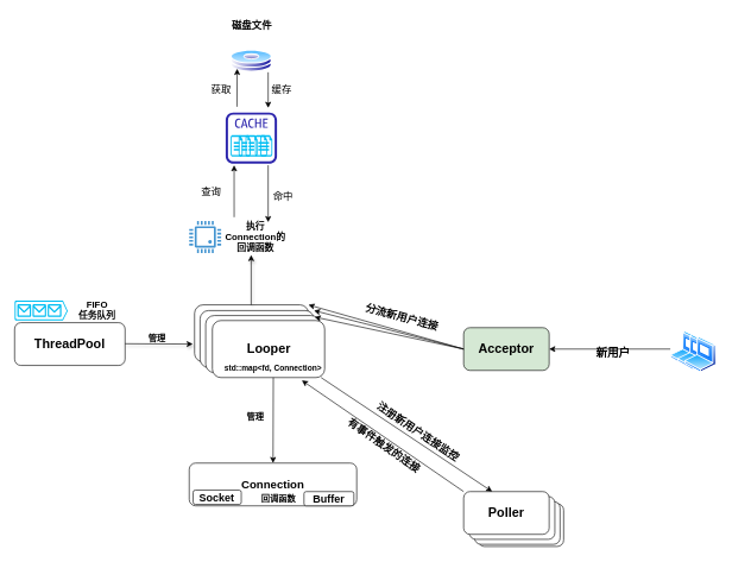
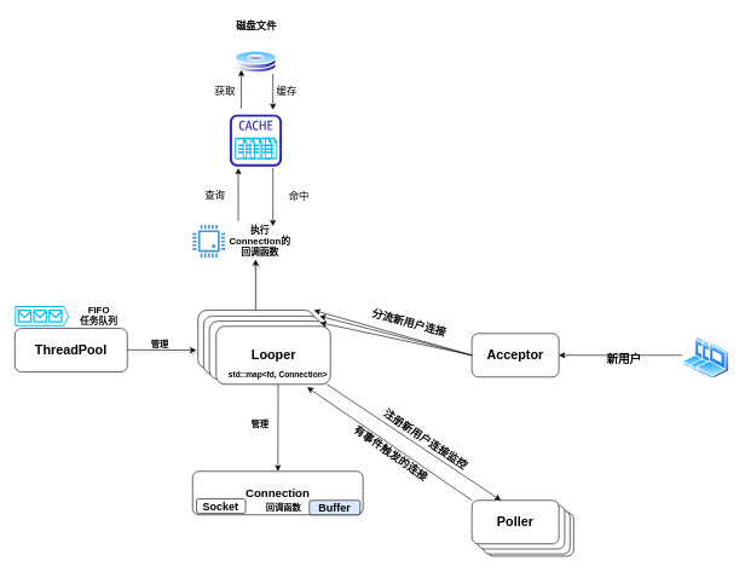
  <mxCell id="0" />
  <mxCell id="1" parent="0" />
  <mxCell id="2" value="" style="verticalLabelPosition=bottom;html=1;verticalAlign=top;align=center;strokeColor=none;fillColor=#00BEF2;shape=mxgraph.azure.cloud_services_configuration_file;pointerEvents=1;fontSize=14;" vertex="1" parent="1"><mxGeometry x="364.78" y="189" width="16.87" height="30" as="geometry" /></mxCell>
  <mxCell id="3" value="" style="verticalLabelPosition=bottom;html=1;verticalAlign=top;align=center;strokeColor=none;fillColor=#00BEF2;shape=mxgraph.azure.cloud_services_configuration_file;pointerEvents=1;fontSize=14;" vertex="1" parent="1"><mxGeometry x="357.42" y="189" width="16.87" height="30" as="geometry" /></mxCell>
  <mxCell id="4" value="" style="verticalLabelPosition=bottom;html=1;verticalAlign=top;align=center;strokeColor=none;fillColor=#00BEF2;shape=mxgraph.azure.cloud_services_configuration_file;pointerEvents=1;fontSize=14;" vertex="1" parent="1"><mxGeometry x="343.96" y="189" width="16.87" height="30" as="geometry" /></mxCell>
  <mxCell id="5" value="" style="verticalLabelPosition=bottom;html=1;verticalAlign=top;align=center;strokeColor=none;fillColor=#00BEF2;shape=mxgraph.azure.cloud_services_configuration_file;pointerEvents=1;fontSize=14;" vertex="1" parent="1"><mxGeometry x="334.25" y="189" width="16.87" height="30" as="geometry" /></mxCell>
  <mxCell id="6" value="" style="rounded=1;whiteSpace=wrap;html=1;" parent="1" vertex="1"><mxGeometry x="670.29" y="706" width="120" height="60" as="geometry" /></mxCell>
  <mxCell id="7" value="" style="rounded=1;whiteSpace=wrap;html=1;" parent="1" vertex="1"><mxGeometry x="665.29" y="703" width="120" height="60" as="geometry" /></mxCell>
  <mxCell id="8" value="" style="rounded=1;whiteSpace=wrap;html=1;" parent="1" vertex="1"><mxGeometry x="658" y="696" width="120" height="60" as="geometry" /></mxCell>
  <mxCell id="9" value="" style="rounded=1;whiteSpace=wrap;html=1;" parent="1" vertex="1"><mxGeometry x="272.49" y="427" width="159.8" height="80" as="geometry" /></mxCell>
  <mxCell id="10" value="" style="rounded=1;whiteSpace=wrap;html=1;" parent="1" vertex="1"><mxGeometry x="280.2" y="435" width="159.8" height="80" as="geometry" /></mxCell>
  <mxCell id="11" value="" style="rounded=1;whiteSpace=wrap;html=1;" parent="1" vertex="1"><mxGeometry x="288.1" y="442" width="159.8" height="80" as="geometry" /></mxCell>
  <mxCell id="12" value="&lt;b&gt;&lt;font style=&quot;font-size: 18px;&quot;&gt;Poller&lt;/font&gt;&lt;/b&gt;" style="rounded=1;whiteSpace=wrap;html=1;" parent="1" vertex="1"><mxGeometry x="650" y="689" width="120" height="60" as="geometry" /></mxCell>
- <mxCell id="13" value="&lt;b&gt;Acceptor&lt;/b&gt;" style="rounded=1;whiteSpace=wrap;html=1;fontSize=18;fillColor=#d5e8d4;" parent="1" vertex="1"><mxGeometry x="650" y="459" width="120" height="60" as="geometry" /></mxCell>
+ <mxCell id="13" value="&lt;b&gt;Acceptor&lt;/b&gt;" style="rounded=1;whiteSpace=wrap;html=1;fontSize=18;" parent="1" vertex="1"><mxGeometry x="650" y="459" width="120" height="60" as="geometry" /></mxCell>
  <mxCell id="14" value="&lt;b&gt;&lt;font style=&quot;font-size: 16px;&quot;&gt;Connection&lt;/font&gt;&lt;/b&gt;" style="rounded=1;whiteSpace=wrap;html=1;fontSize=18;" parent="1" vertex="1"><mxGeometry x="265" y="649" width="235" height="60" as="geometry" /></mxCell>
- <mxCell id="15" value="&lt;b&gt;&lt;font style=&quot;font-size: 15px;&quot;&gt;Buffer&lt;/font&gt;&lt;/b&gt;" style="rounded=1;whiteSpace=wrap;html=1;fontSize=18;" parent="1" vertex="1"><mxGeometry x="426" y="689" width="70" height="20" as="geometry" /></mxCell>
+ <mxCell id="15" value="&lt;b&gt;&lt;font style=&quot;font-size: 15px;&quot;&gt;Buffer&lt;/font&gt;&lt;/b&gt;" style="rounded=1;whiteSpace=wrap;html=1;fontSize=18;fillColor=#dae8fc;" parent="1" vertex="1"><mxGeometry x="426" y="689" width="70" height="20" as="geometry" /></mxCell>
  <mxCell id="16" value="&lt;b&gt;&lt;font style=&quot;font-size: 15px;&quot;&gt;Socket&lt;/font&gt;&lt;/b&gt;" style="rounded=1;whiteSpace=wrap;html=1;fontSize=18;" parent="1" vertex="1"><mxGeometry x="270.49" y="687" width="67.51" height="20" as="geometry" /></mxCell>
  <mxCell id="17" value="&lt;span style=&quot;font-size: 12px;&quot;&gt;&lt;b&gt;回调函数&lt;/b&gt;&lt;/span&gt;" style="text;html=1;strokeColor=none;fillColor=none;align=center;verticalAlign=middle;whiteSpace=wrap;rounded=0;fontSize=18;" parent="1" vertex="1"><mxGeometry x="360.79" y="692" width="59.21" height="10" as="geometry" /></mxCell>
  <mxCell id="18" value="&lt;b&gt;&lt;font style=&quot;font-size: 18px;&quot;&gt;Looper&lt;/font&gt;&lt;/b&gt;" style="rounded=1;whiteSpace=wrap;html=1;fontSize=14;" parent="1" vertex="1"><mxGeometry x="297.5" y="449" width="157.5" height="80" as="geometry" /></mxCell>
  <mxCell id="19" value="&lt;b&gt;ThreadPool&lt;/b&gt;" style="rounded=1;whiteSpace=wrap;html=1;fontSize=18;" parent="1" vertex="1"><mxGeometry x="20" y="452" width="155" height="60" as="geometry" /></mxCell>
  <mxCell id="20" value="" style="endArrow=classic;html=1;rounded=0;fontSize=18;entryX=0.333;entryY=0;entryDx=0;entryDy=0;entryPerimeter=0;" parent="1" target="12" edge="1"><mxGeometry width="50" height="50" relative="1" as="geometry"><mxPoint x="450" y="529" as="sourcePoint" /><mxPoint x="686.818" y="679" as="targetPoint" /></mxGeometry></mxCell>
  <mxCell id="21" value="&lt;span style=&quot;font-size: 15px;&quot;&gt;&lt;b&gt;注册新用户连接监控&lt;/b&gt;&lt;/span&gt;" style="text;html=1;strokeColor=none;fillColor=none;align=center;verticalAlign=middle;whiteSpace=wrap;rounded=0;fontSize=18;rotation=34;" parent="1" vertex="1"><mxGeometry x="466.16" y="584.64" width="241.71" height="40" as="geometry" /></mxCell>
  <mxCell id="22" value="" style="endArrow=classic;html=1;rounded=0;fontSize=15;exitX=0;exitY=0;exitDx=0;exitDy=0;entryX=0.797;entryY=1.05;entryDx=0;entryDy=0;entryPerimeter=0;" parent="1" source="12" target="18" edge="1"><mxGeometry width="50" height="50" relative="1" as="geometry"><mxPoint x="550" y="679" as="sourcePoint" /><mxPoint x="440" y="549" as="targetPoint" /></mxGeometry></mxCell>
  <mxCell id="23" value="&lt;b&gt;有事件触发的连接&lt;/b&gt;" style="text;html=1;strokeColor=none;fillColor=none;align=center;verticalAlign=middle;whiteSpace=wrap;rounded=0;fontSize=15;rotation=35;" parent="1" vertex="1"><mxGeometry x="424" y="609" width="230" height="30" as="geometry" /></mxCell>
  <mxCell id="24" value="&lt;b&gt;分流新用户连接&lt;/b&gt;" style="text;html=1;strokeColor=none;fillColor=none;align=center;verticalAlign=middle;whiteSpace=wrap;rounded=0;fontSize=15;rotation=15;" parent="1" vertex="1"><mxGeometry x="479" y="429" width="170" height="30" as="geometry" /></mxCell>
  <mxCell id="25" value="" style="shape=image;html=1;verticalAlign=top;verticalLabelPosition=bottom;labelBackgroundColor=#ffffff;imageAspect=0;aspect=fixed;image=https://cdn3.iconfinder.com/data/icons/strokeline/128/25_icons-128.png;fontSize=15;" parent="1" vertex="1"><mxGeometry x="740" y="704" width="30" height="30" as="geometry" /></mxCell>
  <mxCell id="26" value="&lt;b&gt;&lt;font style=&quot;font-size: 11px;&quot;&gt;std::map&amp;lt;fd, Connection&amp;gt;&lt;/font&gt;&lt;/b&gt;" style="text;html=1;strokeColor=none;fillColor=none;align=center;verticalAlign=middle;whiteSpace=wrap;rounded=0;fontSize=15;" parent="1" vertex="1"><mxGeometry x="287" y="499" width="192" height="30" as="geometry" /></mxCell>
  <mxCell id="27" value="" style="endArrow=classic;html=1;rounded=0;fontSize=12;exitX=0.5;exitY=1;exitDx=0;exitDy=0;" parent="1" source="26" target="14" edge="1"><mxGeometry width="50" height="50" relative="1" as="geometry"><mxPoint x="400" y="539" as="sourcePoint" /><mxPoint x="450" y="489" as="targetPoint" /></mxGeometry></mxCell>
  <mxCell id="28" value="&lt;b&gt;管理&lt;/b&gt;" style="text;html=1;strokeColor=none;fillColor=none;align=center;verticalAlign=middle;whiteSpace=wrap;rounded=0;fontSize=12;" parent="1" vertex="1"><mxGeometry x="328" y="569" width="60" height="30" as="geometry" /></mxCell>
  <mxCell id="29" value="" style="pointerEvents=1;shadow=0;dashed=0;html=1;strokeColor=none;fillColor=#4495D1;labelPosition=center;verticalLabelPosition=bottom;verticalAlign=top;align=center;outlineConnect=0;shape=mxgraph.veeam.cpu;fontSize=12;" parent="1" vertex="1"><mxGeometry x="265" y="309.4" width="44.8" height="44.8" as="geometry" /></mxCell>
  <mxCell id="30" value="&lt;font size=&quot;2&quot;&gt;&lt;b&gt;执行&lt;br&gt;Connection的&lt;br&gt;回调函数&lt;br&gt;&lt;/b&gt;&lt;/font&gt;" style="text;html=1;strokeColor=none;fillColor=none;align=center;verticalAlign=middle;whiteSpace=wrap;rounded=0;fontSize=12;" parent="1" vertex="1"><mxGeometry x="313" y="309" width="90" height="45.2" as="geometry" /></mxCell>
  <mxCell id="31" value="" style="verticalLabelPosition=bottom;html=1;verticalAlign=top;align=center;strokeColor=none;fillColor=#00BEF2;shape=mxgraph.azure.queue_generic;pointerEvents=1;fontSize=13;" parent="1" vertex="1"><mxGeometry x="20" y="421" width="74.6" height="28" as="geometry" /></mxCell>
  <mxCell id="32" value="&lt;b&gt;FIFO &lt;br&gt;任务队列&lt;br&gt;&lt;/b&gt;" style="text;html=1;strokeColor=none;fillColor=none;align=center;verticalAlign=middle;whiteSpace=wrap;rounded=0;fontSize=13;" parent="1" vertex="1"><mxGeometry x="91" y="419" width="90" height="30" as="geometry" /></mxCell>
  <mxCell id="33" value="" style="endArrow=classic;html=1;rounded=0;fontSize=15;entryX=0.911;entryY=-0.062;entryDx=0;entryDy=0;entryPerimeter=0;" parent="1" target="18" edge="1"><mxGeometry width="50" height="50" relative="1" as="geometry"><mxPoint x="650" y="489" as="sourcePoint" /><mxPoint x="590" y="459" as="targetPoint" /></mxGeometry></mxCell>
  <mxCell id="34" value="" style="endArrow=classic;html=1;rounded=0;fontSize=15;entryX=1;entryY=0;entryDx=0;entryDy=0;" parent="1" target="10" edge="1"><mxGeometry width="50" height="50" relative="1" as="geometry"><mxPoint x="650" y="489" as="sourcePoint" /><mxPoint x="540" y="435" as="targetPoint" /></mxGeometry></mxCell>
  <mxCell id="35" value="" style="endArrow=classic;html=1;rounded=0;fontSize=15;exitX=0;exitY=0.5;exitDx=0;exitDy=0;entryX=1;entryY=0;entryDx=0;entryDy=0;" parent="1" source="13" target="9" edge="1"><mxGeometry width="50" height="50" relative="1" as="geometry"><mxPoint x="790" y="629" as="sourcePoint" /><mxPoint x="570" y="539" as="targetPoint" /></mxGeometry></mxCell>
  <mxCell id="36" style="edgeStyle=orthogonalEdgeStyle;rounded=0;orthogonalLoop=1;jettySize=auto;html=1;fontSize=15;" parent="1" source="37" target="13" edge="1"><mxGeometry relative="1" as="geometry" /></mxCell>
  <mxCell id="37" value="" style="aspect=fixed;perimeter=ellipsePerimeter;html=1;align=center;shadow=0;dashed=0;spacingTop=3;image;image=img/lib/active_directory/laptop_client.svg;fontSize=15;" parent="1" vertex="1"><mxGeometry x="940" y="464" width="45" height="50" as="geometry" /></mxCell>
  <mxCell id="38" value="&lt;font size=&quot;3&quot;&gt;&lt;b&gt;新用户&lt;/b&gt;&lt;/font&gt;" style="text;html=1;strokeColor=none;fillColor=none;align=center;verticalAlign=middle;whiteSpace=wrap;rounded=0;fontSize=15;" parent="1" vertex="1"><mxGeometry x="830" y="479" width="60" height="30" as="geometry" /></mxCell>
  <mxCell id="39" value="" style="aspect=fixed;perimeter=ellipsePerimeter;html=1;align=center;shadow=0;dashed=0;spacingTop=3;image;image=img/lib/active_directory/laptop_client.svg;fontSize=16;" parent="1" vertex="1"><mxGeometry x="950" y="469" width="45" height="50" as="geometry" /></mxCell>
  <mxCell id="40" value="" style="aspect=fixed;perimeter=ellipsePerimeter;html=1;align=center;shadow=0;dashed=0;spacingTop=3;image;image=img/lib/active_directory/laptop_client.svg;fontSize=16;" parent="1" vertex="1"><mxGeometry x="960" y="472" width="45" height="50" as="geometry" /></mxCell>
  <mxCell id="41" value="" style="endArrow=classic;html=1;rounded=0;shadow=1;strokeWidth=1;fontSize=14;" parent="1" edge="1"><mxGeometry width="50" height="50" relative="1" as="geometry"><mxPoint x="175" y="481.5" as="sourcePoint" /><mxPoint x="270" y="482" as="targetPoint" /></mxGeometry></mxCell>
  <mxCell id="42" value="&lt;span style=&quot;font-size: 12px;&quot;&gt;&lt;b&gt;管理&lt;/b&gt;&lt;/span&gt;" style="text;html=1;strokeColor=none;fillColor=none;align=center;verticalAlign=middle;whiteSpace=wrap;rounded=0;fontSize=14;" parent="1" vertex="1"><mxGeometry x="190" y="459" width="60" height="30" as="geometry" /></mxCell>
  <mxCell id="43" value="" style="endArrow=classic;html=1;rounded=0;shadow=1;strokeWidth=1;fontSize=12;" parent="1" edge="1"><mxGeometry x="1" y="-180" width="50" height="50" relative="1" as="geometry"><mxPoint x="351.89" y="427" as="sourcePoint" /><mxPoint x="351.89" y="357" as="targetPoint" /><mxPoint y="-10" as="offset" /></mxGeometry></mxCell>
  <mxCell id="44" value="" style="aspect=fixed;perimeter=ellipsePerimeter;html=1;align=center;shadow=0;dashed=0;spacingTop=3;image;image=img/lib/active_directory/hard_disk.svg;" vertex="1" parent="1"><mxGeometry x="323.13" y="69" width="58.52" height="31.6" as="geometry" /></mxCell>
  <mxCell id="45" value="&lt;span style=&quot;font-size: 14px;&quot;&gt;&lt;b&gt;磁盘文件&lt;/b&gt;&lt;/span&gt;" style="text;html=1;strokeColor=none;fillColor=none;align=center;verticalAlign=middle;whiteSpace=wrap;rounded=0;" vertex="1" parent="1"><mxGeometry x="323.13" y="20" width="60" height="30" as="geometry" /></mxCell>
  <mxCell id="46" value="" style="sketch=0;outlineConnect=0;fontColor=#232F3E;gradientColor=none;fillColor=#2E27AD;strokeColor=none;dashed=0;verticalLabelPosition=bottom;verticalAlign=top;align=center;html=1;fontSize=12;fontStyle=0;aspect=fixed;pointerEvents=1;shape=mxgraph.aws4.cache_node;" vertex="1" parent="1"><mxGeometry x="316.13" y="157" width="72" height="72" as="geometry" /></mxCell>
  <mxCell id="47" value="" style="endArrow=classic;html=1;rounded=0;fontSize=14;entryX=0;entryY=1;entryDx=0;entryDy=0;" edge="1" parent="1"><mxGeometry width="50" height="50" relative="1" as="geometry"><mxPoint x="332" y="149" as="sourcePoint" /><mxPoint x="332.26" y="95.729" as="targetPoint" /></mxGeometry></mxCell>
  <mxCell id="48" value="" style="endArrow=classic;html=1;rounded=0;fontSize=14;" edge="1" parent="1"><mxGeometry width="50" height="50" relative="1" as="geometry"><mxPoint x="375.75" y="100.6" as="sourcePoint" /><mxPoint x="375.75" y="150.6" as="targetPoint" /></mxGeometry></mxCell>
  <mxCell id="49" value="" style="endArrow=classic;html=1;rounded=0;fontSize=14;exitX=0.167;exitY=-0.111;exitDx=0;exitDy=0;exitPerimeter=0;" edge="1" parent="1" source="30"><mxGeometry width="50" height="50" relative="1" as="geometry"><mxPoint x="328" y="291" as="sourcePoint" /><mxPoint x="328" y="231" as="targetPoint" /></mxGeometry></mxCell>
  <mxCell id="50" value="" style="endArrow=classic;html=1;rounded=0;fontSize=14;" edge="1" parent="1"><mxGeometry width="50" height="50" relative="1" as="geometry"><mxPoint x="375.75" y="231" as="sourcePoint" /><mxPoint x="375.75" y="311" as="targetPoint" /></mxGeometry></mxCell>
  <mxCell id="51" value="获取" style="text;html=1;strokeColor=none;fillColor=none;align=center;verticalAlign=middle;whiteSpace=wrap;rounded=0;fontSize=14;" vertex="1" parent="1"><mxGeometry x="280.2" y="109" width="60" height="30" as="geometry" /></mxCell>
  <mxCell id="52" value="缓存" style="text;html=1;strokeColor=none;fillColor=none;align=center;verticalAlign=middle;whiteSpace=wrap;rounded=0;fontSize=14;" vertex="1" parent="1"><mxGeometry x="364.65" y="109" width="60" height="30" as="geometry" /></mxCell>
- <mxCell id="53" value="命中" style="text;html=1;strokeColor=none;fillColor=none;align=center;verticalAlign=middle;whiteSpace=wrap;rounded=0;fontSize=14;" vertex="1" parent="1"><mxGeometry x="367.29" y="259" width="60" height="30" as="geometry" /></mxCell>
+ <mxCell id="53" value="命中" style="text;html=1;strokeColor=none;fillColor=none;align=center;verticalAlign=middle;whiteSpace=wrap;rounded=0;fontSize=14;" vertex="1" parent="1"><mxGeometry x="382.29" y="254" width="60" height="30" as="geometry" /></mxCell>
  <mxCell id="54" value="查询" style="text;html=1;strokeColor=none;fillColor=none;align=center;verticalAlign=middle;whiteSpace=wrap;rounded=0;fontSize=14;" vertex="1" parent="1"><mxGeometry x="266.25" y="253" width="60" height="30" as="geometry" /></mxCell>
  <mxCell id="55" value="" style="verticalLabelPosition=bottom;html=1;verticalAlign=top;align=center;strokeColor=none;fillColor=#00BEF2;shape=mxgraph.azure.cloud_services_configuration_file;pointerEvents=1;fontSize=14;" vertex="1" parent="1"><mxGeometry x="323.13" y="189" width="16.87" height="30" as="geometry" /></mxCell>
